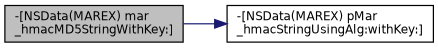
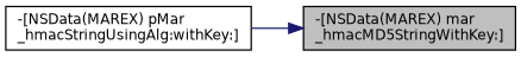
  digraph {
    rankdir=LR
    node [color=black fontname=Helvetica fontsize=10 shape=record style=filled]
    n1 [fillcolor=grey75 fontcolor=black height=0.2 label="-[NSData(MAREX) mar\l_hmacMD5StringWithKey:]" width=0.4]
    n2 [fillcolor=white height=0.2 label="-[NSData(MAREX) pMar\l_hmacStringUsingAlg:withKey:]" width=0.4]
-   n1 -> n2 [color=midnightblue fontname=Helvetica fontsize=10 labelfontname=Helvetica labelfontsize=10 style=solid]
+   n2 -> n1 [color=midnightblue fontname=Helvetica fontsize=10 labelfontname=Helvetica labelfontsize=10 style=solid]
  }
